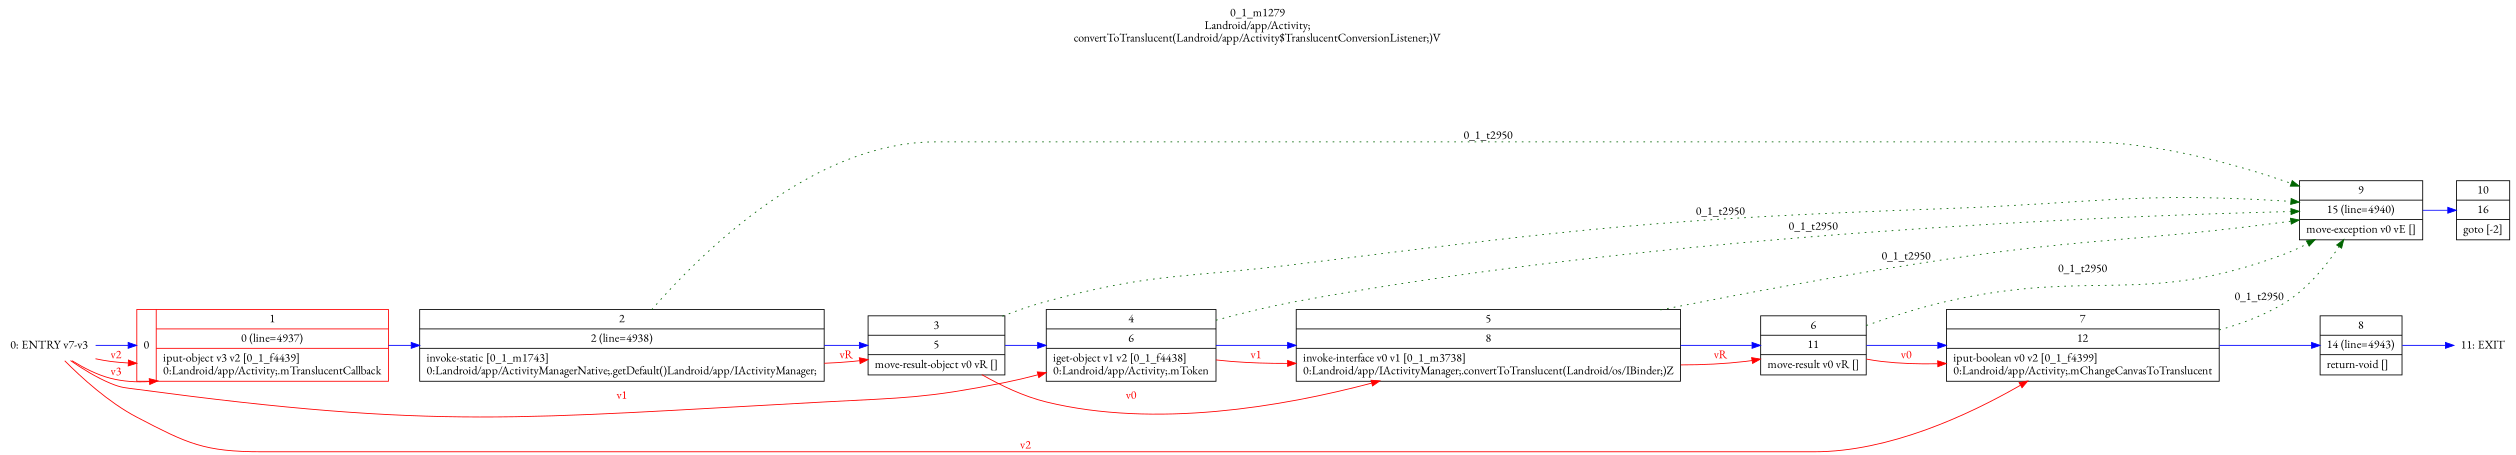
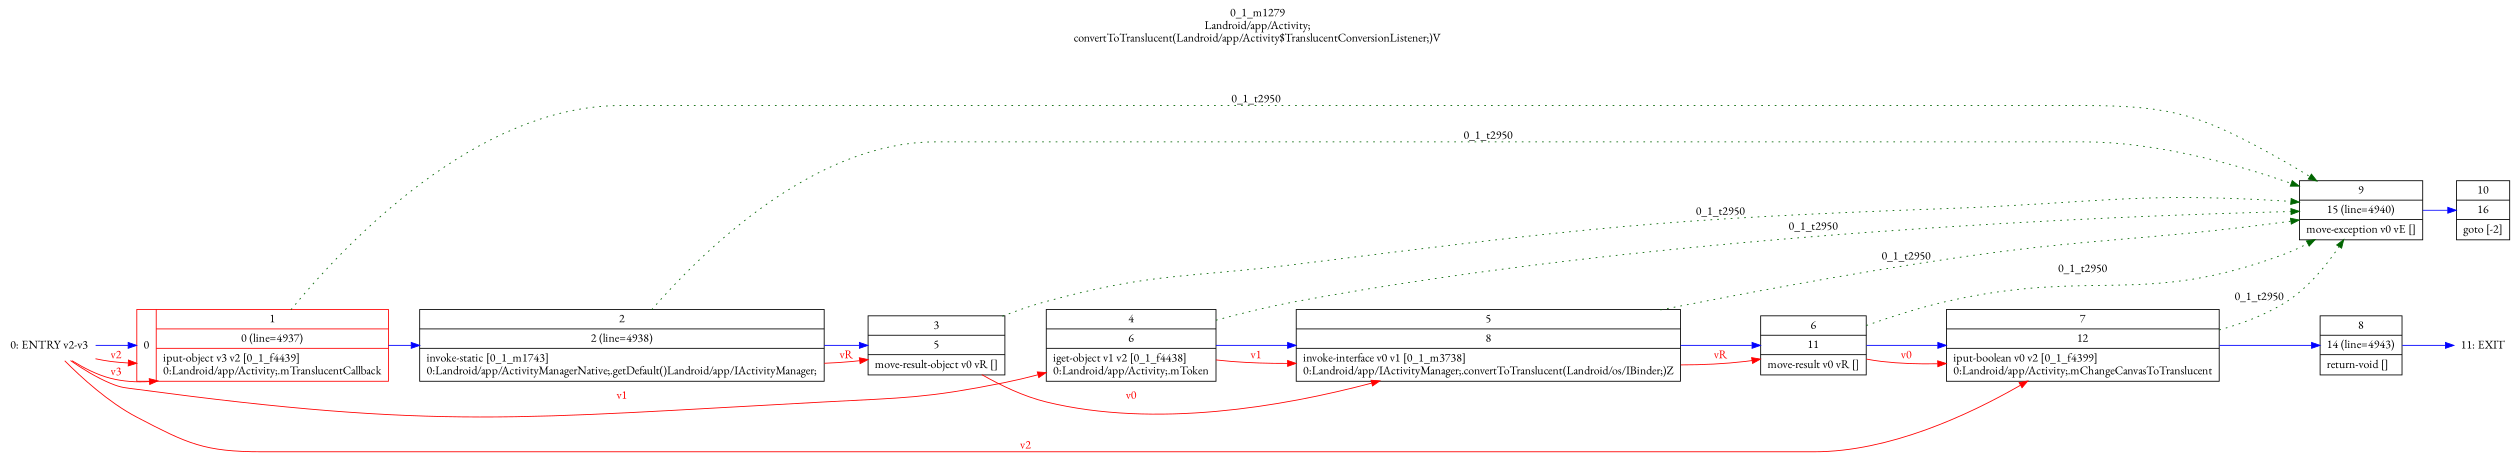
  digraph {
    fontname="EB Garamond"
    label="0_1_m1279\nLandroid/app/Activity;\nconvertToTranslucent(Landroid/app/Activity$TranslucentConversionListener;)V"
    labelloc=t
    rankdir=LR
    node [fontname="EB Garamond" shape=record]
    edge [color=blue fontcolor=blue fontname="EB Garamond"]
    n1 [color=red label="{0|{1|0 (line=4937)|iput-object v3 v2 [0_1_f4439]\l0:Landroid/app/Activity;.mTranslucentCallback\l}}"]
    n2 [label="2|2 (line=4938)|invoke-static [0_1_m1743]\l0:Landroid/app/ActivityManagerNative;.getDefault()Landroid/app/IActivityManager;\l"]
    n3 [label="9|15 (line=4940)|move-exception v0 vE []\l"]
    n4 [label="3|5|move-result-object v0 vR []\l"]
    n5 [label="10|16|goto [-2]\l"]
    n6 [label="4|6|iget-object v1 v2 [0_1_f4438]\l0:Landroid/app/Activity;.mToken\l"]
    n7 [label="5|8|invoke-interface v0 v1 [0_1_m3738]\l0:Landroid/app/IActivityManager;.convertToTranslucent(Landroid/os/IBinder;)Z\l"]
    n8 [label="6|11|move-result v0 vR []\l"]
    n9 [label="7|12|iput-boolean v0 v2 [0_1_f4399]\l0:Landroid/app/Activity;.mChangeCanvasToTranslucent\l"]
    n10 [label="8|14 (line=4943)|return-void []\l"]
    n11 [label="11: EXIT" shape=plaintext]
-   n12 [label="0: ENTRY v7-v3" shape=plaintext]
+   n12 [label="0: ENTRY v2-v3" shape=plaintext]
    n1 -> n2 [weight=100]
+   n1 -> n3 [color=darkgreen label="0_1_t2950" style=dotted fontcolor=""]
    n2 -> n3 [color=darkgreen label="0_1_t2950" style=dotted fontcolor=""]
    n2 -> n4 [weight=100]
    n2 -> n4 [color=red fontcolor=red label=vR]
    n3 -> n5 [weight=100]
    n4 -> n3 [color=darkgreen label="0_1_t2950" style=dotted fontcolor=""]
-   n4 -> n6 [weight=100]
    n4 -> n7 [color=red fontcolor=red label=v0]
    n6 -> n3 [color=darkgreen label="0_1_t2950" style=dotted fontcolor=""]
    n6 -> n7 [weight=100]
    n6 -> n7 [color=red fontcolor=red label=v1]
    n7 -> n3 [color=darkgreen label="0_1_t2950" style=dotted fontcolor=""]
    n7 -> n8 [weight=100]
    n7 -> n8 [color=red fontcolor=red label=vR]
    n8 -> n3 [color=darkgreen label="0_1_t2950" style=dotted fontcolor=""]
    n8 -> n9 [weight=100]
    n8 -> n9 [color=red fontcolor=red label=v0]
    n9 -> n3 [color=darkgreen label="0_1_t2950" style=dotted fontcolor=""]
    n9 -> n10 [weight=100]
    n10 -> n11 [weight=100]
    n12 -> n1 [weight=100]
    n12 -> n1 [color=red fontcolor=red label=v2]
    n12 -> n1 [color=red fontcolor=red label=v3]
    n12 -> n6 [color=red fontcolor=red label=v1]
    n12 -> n9 [color=red fontcolor=red label=v2]
  }
